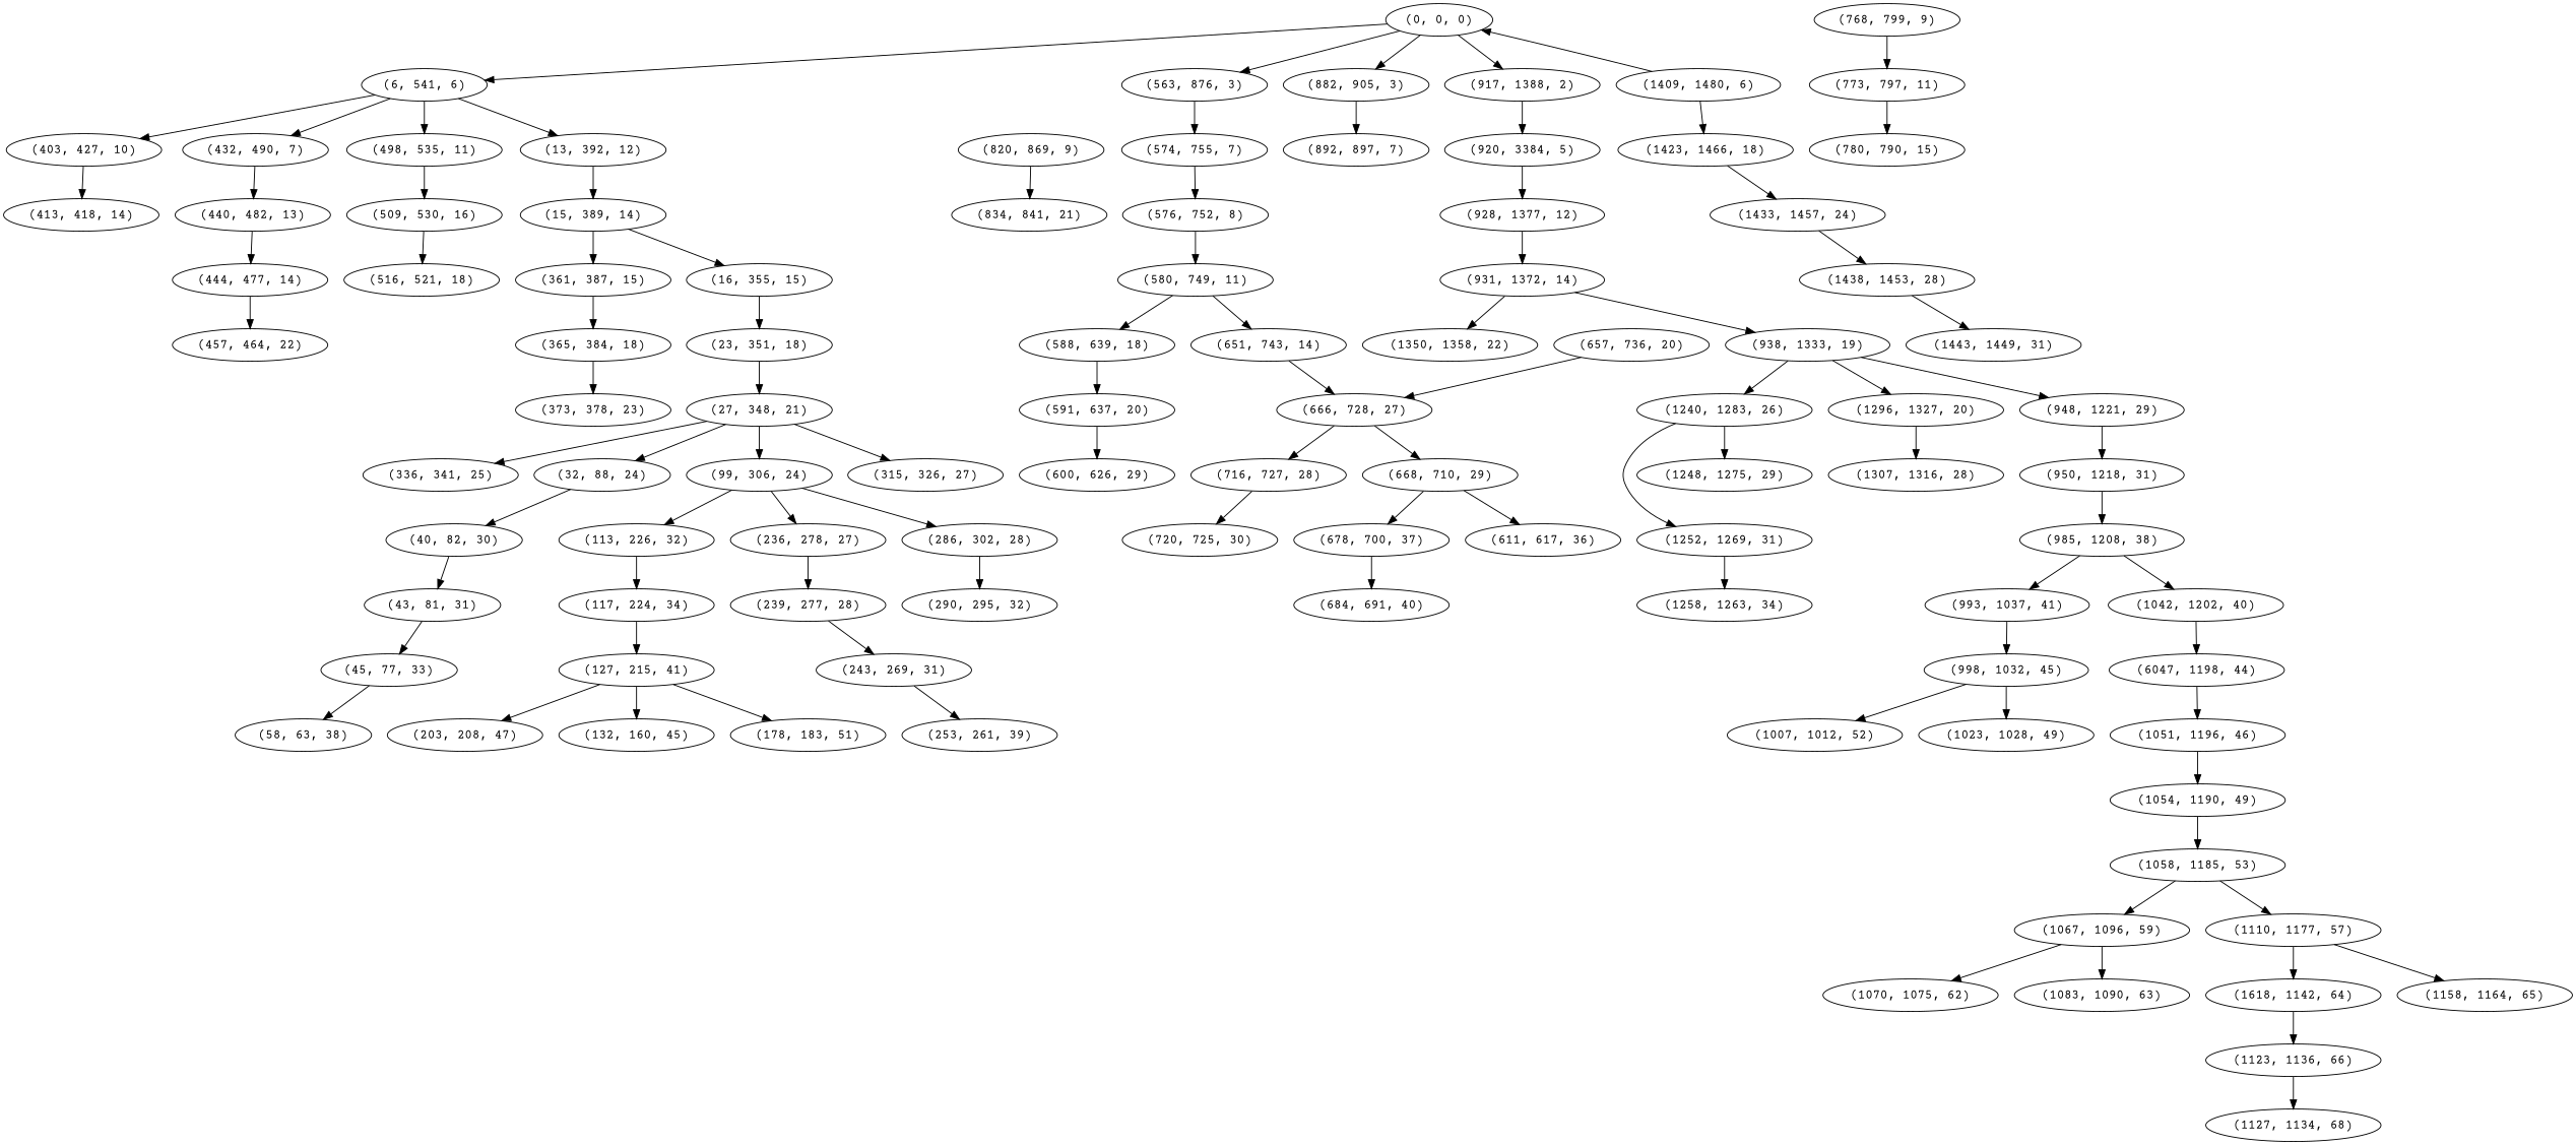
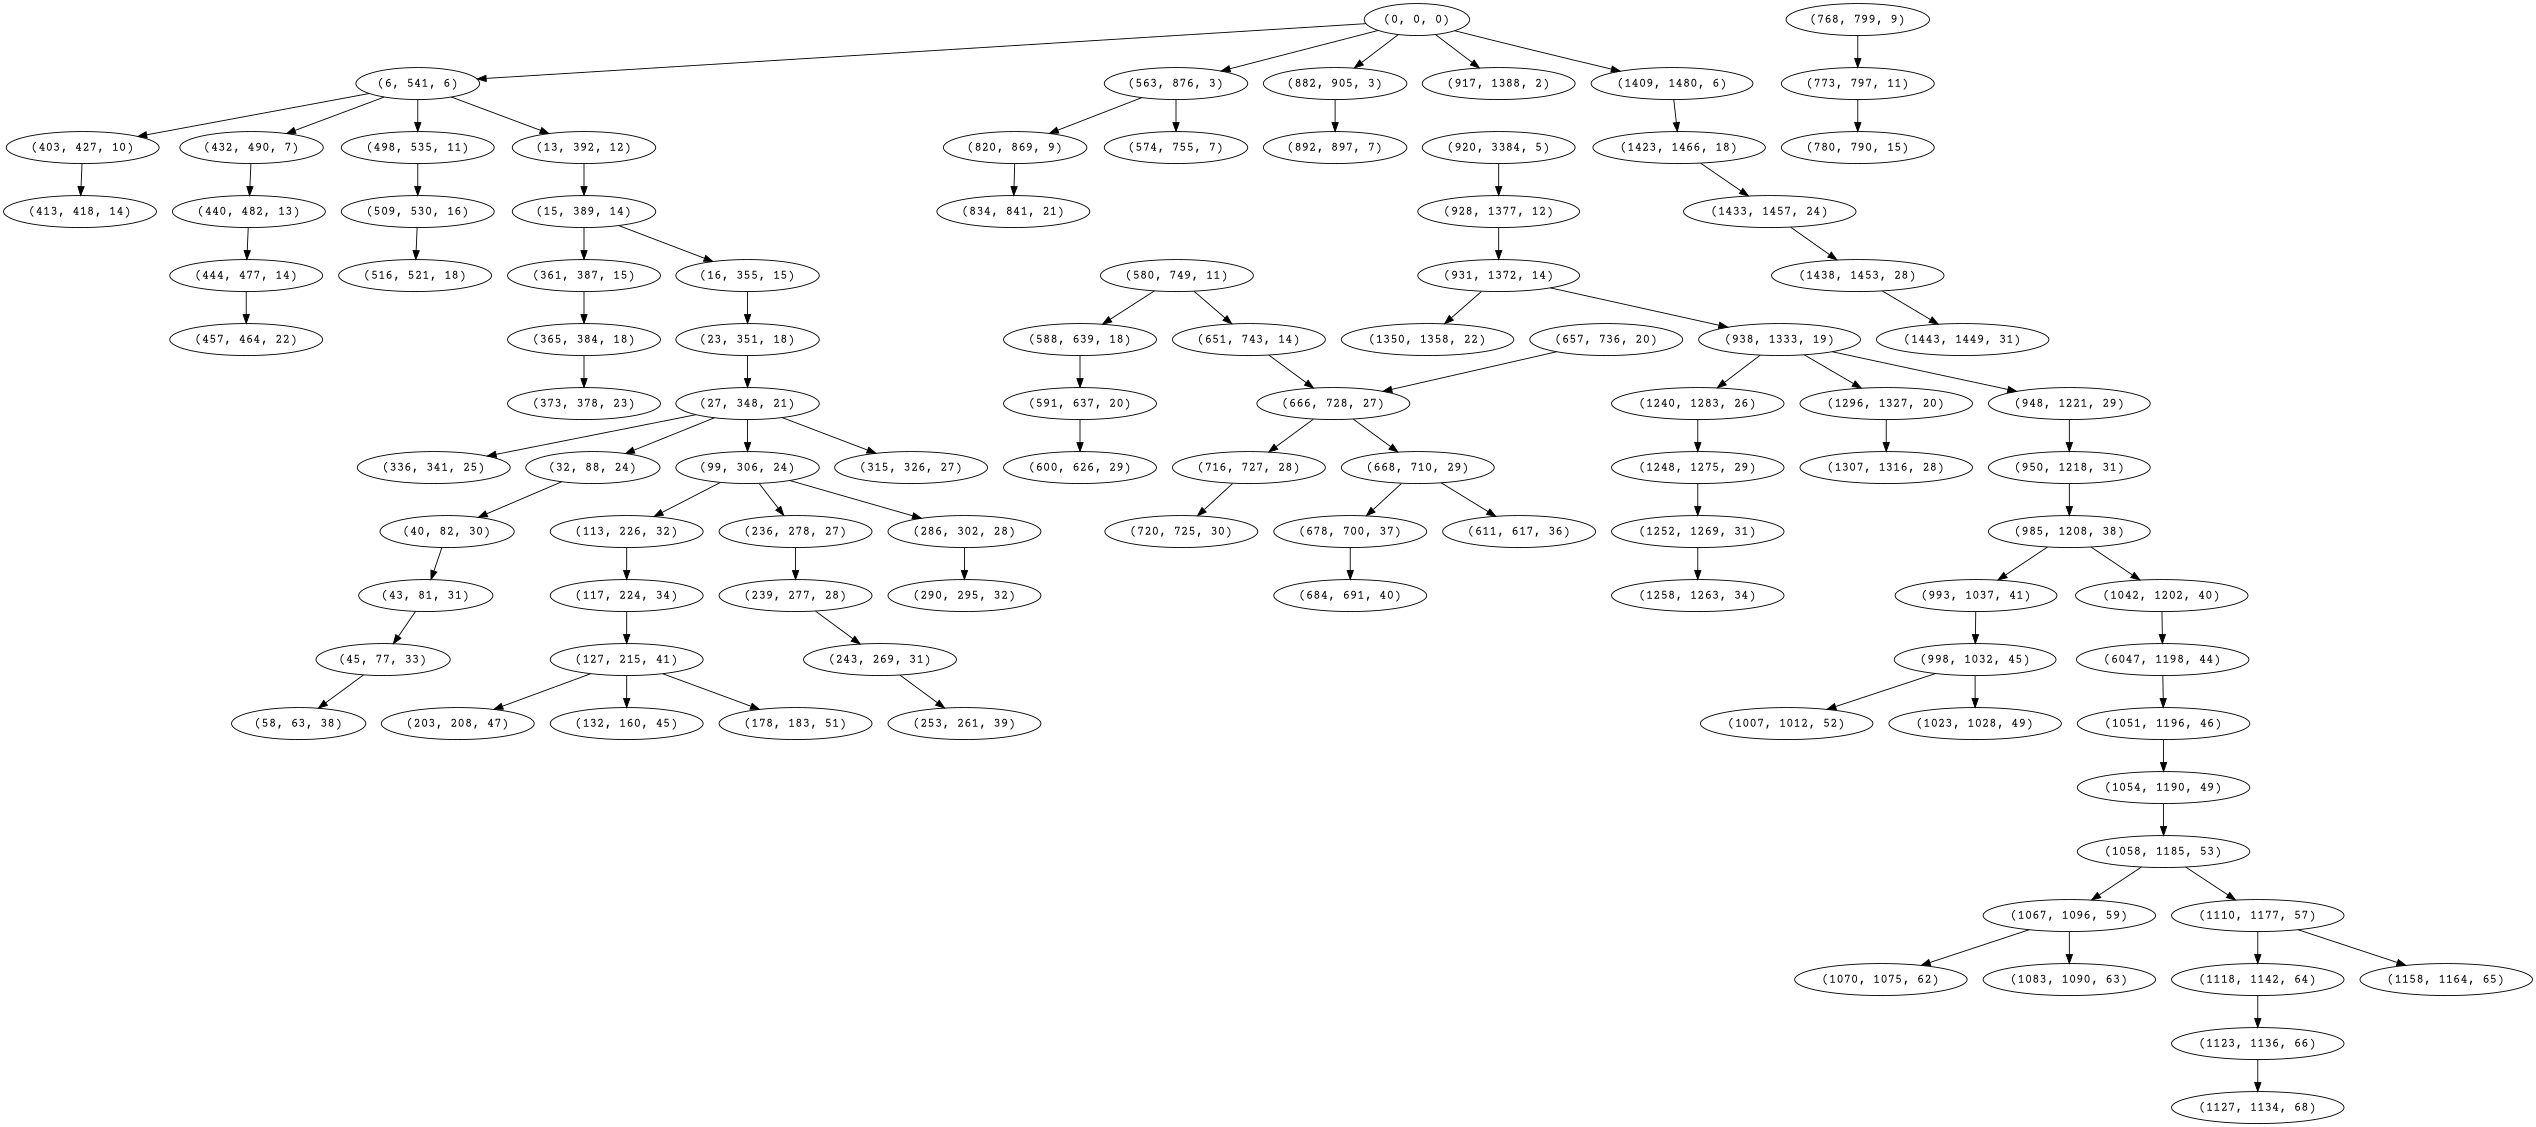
  digraph {
    fontname="Courier Prime"
    node [fontname="Courier Prime"]
    edge [fontname="Courier Prime"]
    "(0, 0, 0)"
    "(6, 541, 6)"
    "(563, 876, 3)"
    "(882, 905, 3)"
    "(917, 1388, 2)"
    "(1409, 1480, 6)"
    "(13, 392, 12)"
    "(403, 427, 10)"
    "(432, 490, 7)"
    "(498, 535, 11)"
    "(574, 755, 7)"
    "(820, 869, 9)"
    "(892, 897, 7)"
    n14 [label="(920, 3384, 5)"]
    "(1423, 1466, 18)"
    "(15, 389, 14)"
    "(413, 418, 14)"
    "(440, 482, 13)"
    "(509, 530, 16)"
    "(16, 355, 15)"
    "(361, 387, 15)"
    "(23, 351, 18)"
    "(365, 384, 18)"
    "(27, 348, 21)"
    "(32, 88, 24)"
    "(99, 306, 24)"
    "(315, 326, 27)"
    "(336, 341, 25)"
    "(40, 82, 30)"
    "(113, 226, 32)"
    "(236, 278, 27)"
    "(286, 302, 28)"
    "(43, 81, 31)"
    "(45, 77, 33)"
    "(58, 63, 38)"
    "(117, 224, 34)"
    "(239, 277, 28)"
    "(290, 295, 32)"
    "(127, 215, 41)"
    "(132, 160, 45)"
    "(178, 183, 51)"
    "(203, 208, 47)"
    "(243, 269, 31)"
    "(253, 261, 39)"
    "(373, 378, 23)"
    "(444, 477, 14)"
    "(457, 464, 22)"
    "(516, 521, 18)"
-   "(576, 752, 8)"
    "(768, 799, 9)"
    "(773, 797, 11)"
    "(834, 841, 21)"
    "(580, 749, 11)"
    "(588, 639, 18)"
    "(651, 743, 14)"
    "(591, 637, 20)"
    "(666, 728, 27)"
    "(600, 626, 29)"
    "(657, 736, 20)"
    "(668, 710, 29)"
    "(716, 727, 28)"
    "(611, 617, 36)"
    "(678, 700, 37)"
    "(720, 725, 30)"
    "(684, 691, 40)"
    "(780, 790, 15)"
    "(928, 1377, 12)"
    "(931, 1372, 14)"
    "(938, 1333, 19)"
    "(1350, 1358, 22)"
    "(948, 1221, 29)"
    "(1240, 1283, 26)"
    "(1296, 1327, 20)"
    "(950, 1218, 31)"
    "(1248, 1275, 29)"
    "(1307, 1316, 28)"
    "(985, 1208, 38)"
    "(993, 1037, 41)"
    "(1042, 1202, 40)"
    "(998, 1032, 45)"
    n81 [label="(6047, 1198, 44)"]
    "(1007, 1012, 52)"
    "(1023, 1028, 49)"
    "(1051, 1196, 46)"
    "(1054, 1190, 49)"
    "(1058, 1185, 53)"
    "(1067, 1096, 59)"
    "(1110, 1177, 57)"
    "(1070, 1075, 62)"
    "(1083, 1090, 63)"
-   "(1118, 1142, 64)" [label="(1618, 1142, 64)"]
+   "(1118, 1142, 64)"
    "(1158, 1164, 65)"
    "(1123, 1136, 66)"
    "(1127, 1134, 68)"
    "(1252, 1269, 31)"
    "(1258, 1263, 34)"
    "(1433, 1457, 24)"
    "(1438, 1453, 28)"
    "(1443, 1449, 31)"
    "(0, 0, 0)" -> "(6, 541, 6)"
    "(0, 0, 0)" -> "(563, 876, 3)"
    "(0, 0, 0)" -> "(882, 905, 3)"
    "(0, 0, 0)" -> "(917, 1388, 2)"
-   "(1409, 1480, 6)" -> "(0, 0, 0)"
+   "(0, 0, 0)" -> "(1409, 1480, 6)"
    "(6, 541, 6)" -> "(13, 392, 12)"
    "(6, 541, 6)" -> "(403, 427, 10)"
    "(6, 541, 6)" -> "(432, 490, 7)"
    "(6, 541, 6)" -> "(498, 535, 11)"
    "(563, 876, 3)" -> "(574, 755, 7)"
+   "(563, 876, 3)" -> "(820, 869, 9)"
    "(882, 905, 3)" -> "(892, 897, 7)"
-   "(917, 1388, 2)" -> n14
    "(1409, 1480, 6)" -> "(1423, 1466, 18)"
    "(13, 392, 12)" -> "(15, 389, 14)"
    "(403, 427, 10)" -> "(413, 418, 14)"
    "(432, 490, 7)" -> "(440, 482, 13)"
    "(498, 535, 11)" -> "(509, 530, 16)"
-   "(574, 755, 7)" -> "(576, 752, 8)"
    "(820, 869, 9)" -> "(834, 841, 21)"
    n14 -> "(928, 1377, 12)"
    "(1423, 1466, 18)" -> "(1433, 1457, 24)"
    "(15, 389, 14)" -> "(16, 355, 15)"
    "(15, 389, 14)" -> "(361, 387, 15)"
    "(440, 482, 13)" -> "(444, 477, 14)"
    "(509, 530, 16)" -> "(516, 521, 18)"
    "(16, 355, 15)" -> "(23, 351, 18)"
    "(361, 387, 15)" -> "(365, 384, 18)"
    "(23, 351, 18)" -> "(27, 348, 21)"
    "(365, 384, 18)" -> "(373, 378, 23)"
    "(27, 348, 21)" -> "(32, 88, 24)"
    "(27, 348, 21)" -> "(99, 306, 24)"
    "(27, 348, 21)" -> "(315, 326, 27)"
    "(27, 348, 21)" -> "(336, 341, 25)"
    "(32, 88, 24)" -> "(40, 82, 30)"
    "(99, 306, 24)" -> "(113, 226, 32)"
    "(99, 306, 24)" -> "(236, 278, 27)"
    "(99, 306, 24)" -> "(286, 302, 28)"
    "(40, 82, 30)" -> "(43, 81, 31)"
    "(113, 226, 32)" -> "(117, 224, 34)"
    "(236, 278, 27)" -> "(239, 277, 28)"
    "(286, 302, 28)" -> "(290, 295, 32)"
    "(43, 81, 31)" -> "(45, 77, 33)"
    "(45, 77, 33)" -> "(58, 63, 38)"
    "(117, 224, 34)" -> "(127, 215, 41)"
    "(239, 277, 28)" -> "(243, 269, 31)"
    "(127, 215, 41)" -> "(132, 160, 45)"
    "(127, 215, 41)" -> "(178, 183, 51)"
    "(127, 215, 41)" -> "(203, 208, 47)"
    "(243, 269, 31)" -> "(253, 261, 39)"
    "(444, 477, 14)" -> "(457, 464, 22)"
-   "(576, 752, 8)" -> "(580, 749, 11)"
    "(768, 799, 9)" -> "(773, 797, 11)"
    "(773, 797, 11)" -> "(780, 790, 15)"
    "(580, 749, 11)" -> "(588, 639, 18)"
    "(580, 749, 11)" -> "(651, 743, 14)"
    "(588, 639, 18)" -> "(591, 637, 20)"
    "(651, 743, 14)" -> "(666, 728, 27)"
    "(591, 637, 20)" -> "(600, 626, 29)"
    "(666, 728, 27)" -> "(668, 710, 29)"
    "(666, 728, 27)" -> "(716, 727, 28)"
    "(657, 736, 20)" -> "(666, 728, 27)"
    "(668, 710, 29)" -> "(611, 617, 36)"
    "(668, 710, 29)" -> "(678, 700, 37)"
    "(716, 727, 28)" -> "(720, 725, 30)"
    "(678, 700, 37)" -> "(684, 691, 40)"
    "(928, 1377, 12)" -> "(931, 1372, 14)"
    "(931, 1372, 14)" -> "(938, 1333, 19)"
    "(931, 1372, 14)" -> "(1350, 1358, 22)"
    "(938, 1333, 19)" -> "(948, 1221, 29)"
    "(938, 1333, 19)" -> "(1240, 1283, 26)"
    "(938, 1333, 19)" -> "(1296, 1327, 20)"
    "(948, 1221, 29)" -> "(950, 1218, 31)"
    "(1240, 1283, 26)" -> "(1248, 1275, 29)"
    "(1296, 1327, 20)" -> "(1307, 1316, 28)"
    "(950, 1218, 31)" -> "(985, 1208, 38)"
-   "(1240, 1283, 26)" -> "(1252, 1269, 31)"
+   "(1248, 1275, 29)" -> "(1252, 1269, 31)"
    "(985, 1208, 38)" -> "(993, 1037, 41)"
    "(985, 1208, 38)" -> "(1042, 1202, 40)"
    "(993, 1037, 41)" -> "(998, 1032, 45)"
    "(1042, 1202, 40)" -> n81
    "(998, 1032, 45)" -> "(1007, 1012, 52)"
    "(998, 1032, 45)" -> "(1023, 1028, 49)"
    n81 -> "(1051, 1196, 46)"
    "(1051, 1196, 46)" -> "(1054, 1190, 49)"
    "(1054, 1190, 49)" -> "(1058, 1185, 53)"
    "(1058, 1185, 53)" -> "(1067, 1096, 59)"
    "(1058, 1185, 53)" -> "(1110, 1177, 57)"
    "(1067, 1096, 59)" -> "(1070, 1075, 62)"
    "(1067, 1096, 59)" -> "(1083, 1090, 63)"
    "(1110, 1177, 57)" -> "(1118, 1142, 64)"
    "(1110, 1177, 57)" -> "(1158, 1164, 65)"
    "(1118, 1142, 64)" -> "(1123, 1136, 66)"
    "(1123, 1136, 66)" -> "(1127, 1134, 68)"
    "(1252, 1269, 31)" -> "(1258, 1263, 34)"
    "(1433, 1457, 24)" -> "(1438, 1453, 28)"
    "(1438, 1453, 28)" -> "(1443, 1449, 31)"
  }
